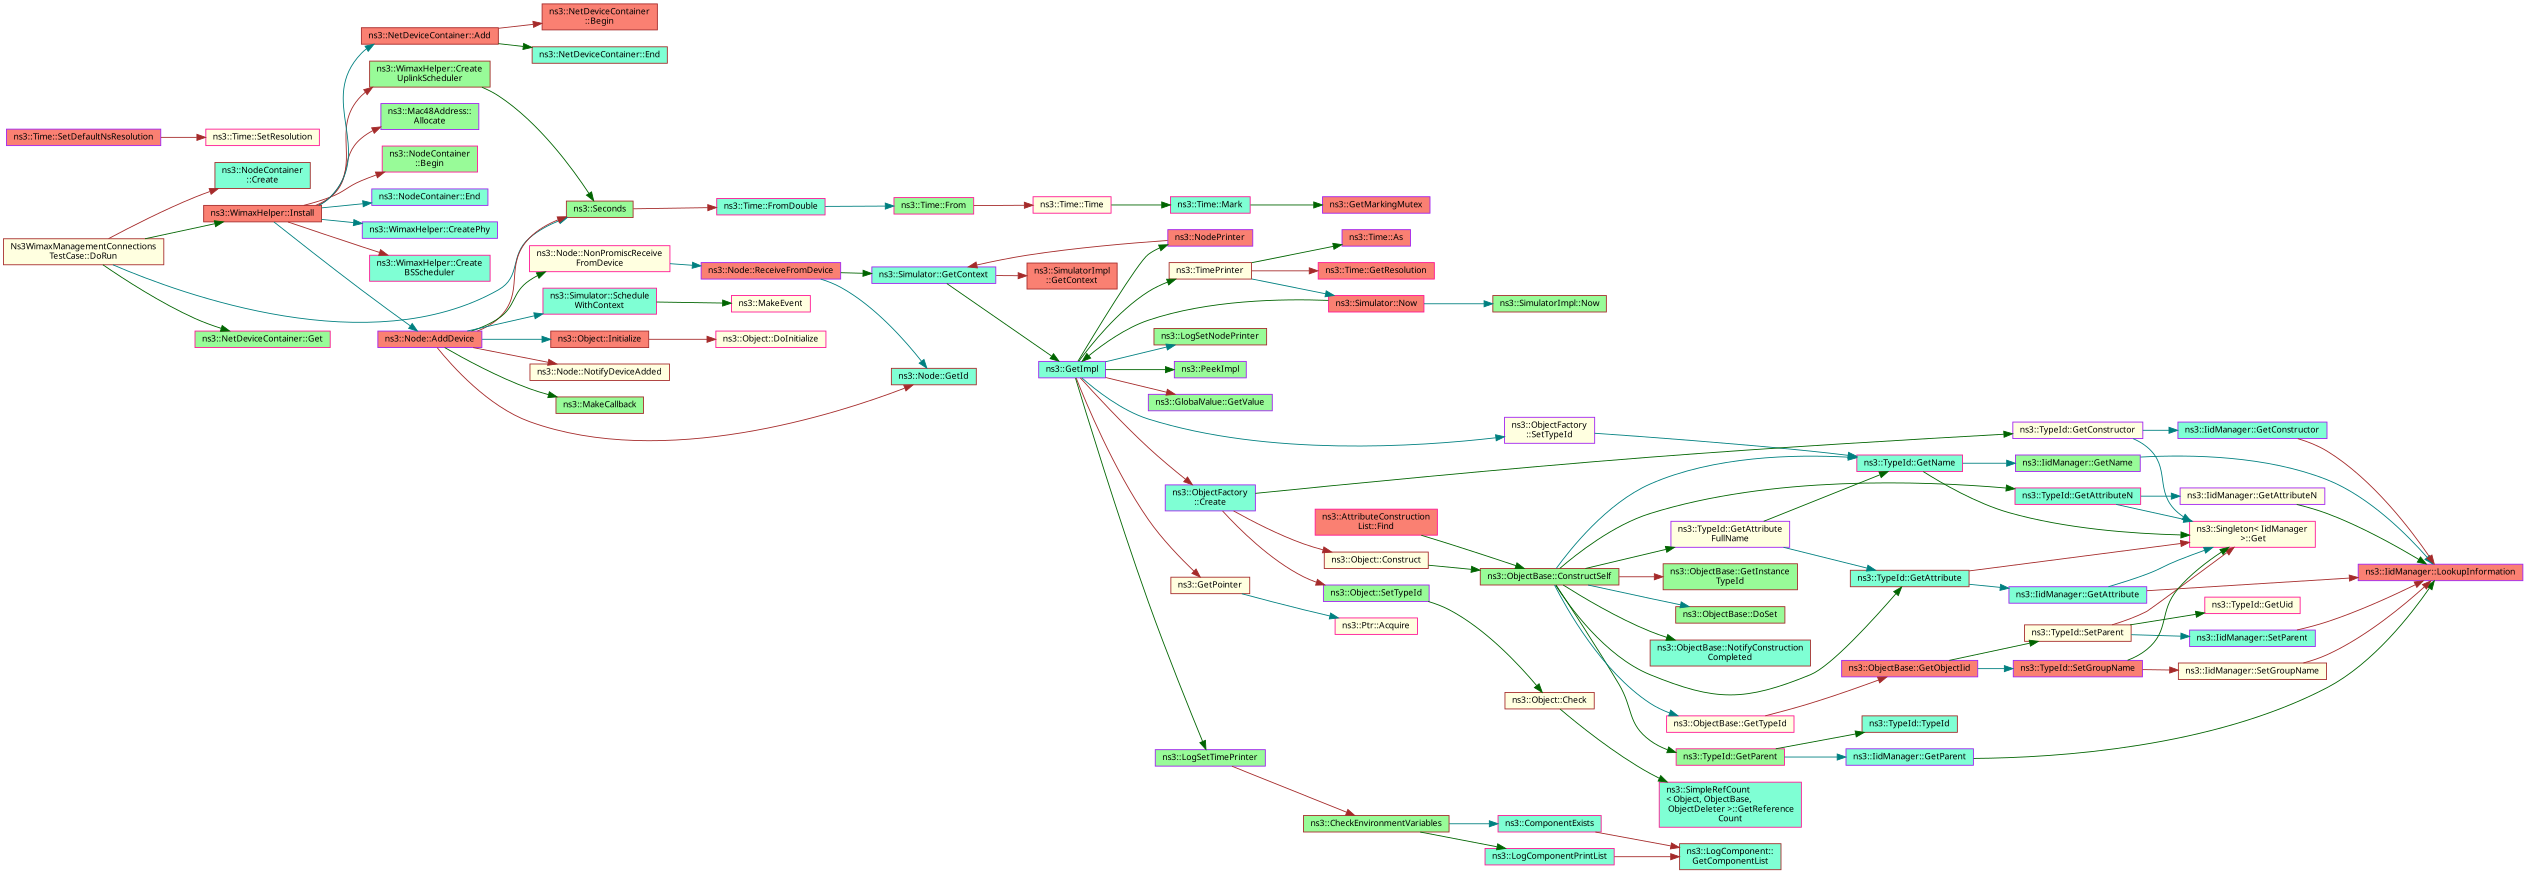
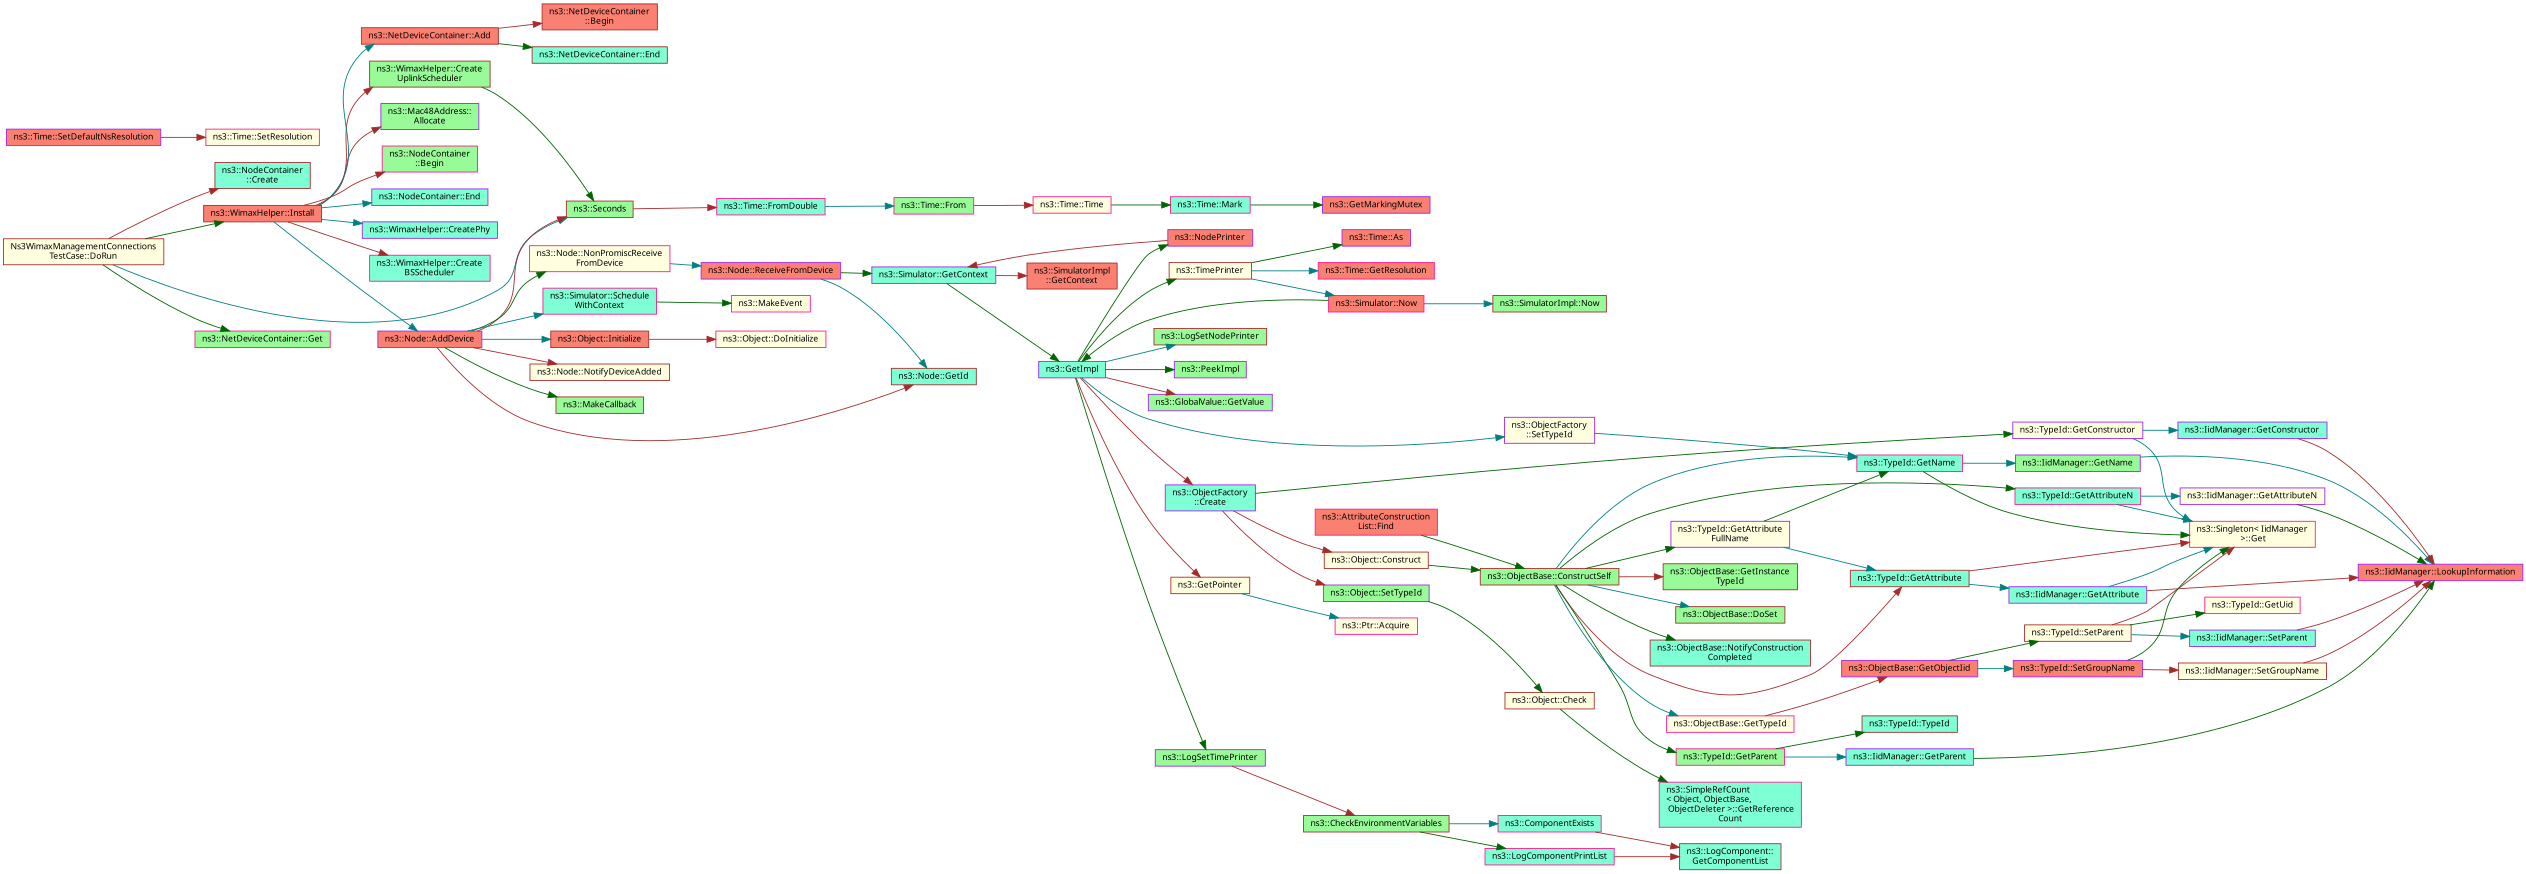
  digraph {
    fontname="Noto Sans"
    rankdir=LR
    node [color=brown fillcolor=aquamarine fontname="Noto Sans" fontsize=10 shape=record style=filled]
    edge [color=darkgreen fontname="Noto Sans" fontsize=10 labelfontname=Helvetica labelfontsize=10 style=solid]
    n1 [fillcolor=lightyellow fontcolor=black height=0.2 label="Ns3WimaxManagementConnections\lTestCase::DoRun" width=0.4]
    n2 [height=0.2 label="ns3::NodeContainer\l::Create" width=0.4]
    n3 [fillcolor=salmon height=0.2 label="ns3::WimaxHelper::Install" width=0.4]
    n4 [fillcolor=palegreen height=0.2 label="ns3::Seconds" width=0.4]
    n5 [color=deeppink fillcolor=palegreen height=0.2 label="ns3::NetDeviceContainer::Get" width=0.4]
    n6 [color=deeppink fillcolor=palegreen height=0.2 label="ns3::NodeContainer\l::Begin" width=0.4]
    n7 [color=purple height=0.2 label="ns3::NodeContainer::End" width=0.4]
    n8 [color=purple height=0.2 label="ns3::WimaxHelper::CreatePhy" width=0.4]
    n9 [fillcolor=palegreen height=0.2 label="ns3::WimaxHelper::Create\lUplinkScheduler" width=0.4]
    n10 [color=deeppink height=0.2 label="ns3::WimaxHelper::Create\lBSScheduler" width=0.4]
    n11 [color=purple fillcolor=palegreen height=0.2 label="ns3::Mac48Address::\lAllocate" width=0.4]
    n12 [color=purple fillcolor=salmon height=0.2 label="ns3::Node::AddDevice" width=0.4]
    n13 [fillcolor=salmon height=0.2 label="ns3::NetDeviceContainer::Add" width=0.4]
    n14 [color=deeppink height=0.2 label="ns3::Time::FromDouble" width=0.4]
    n15 [fillcolor=palegreen height=0.2 label="ns3::MakeCallback" width=0.4]
    n16 [color=deeppink fillcolor=lightyellow height=0.2 label="ns3::Node::NonPromiscReceive\lFromDevice" width=0.4]
    n17 [height=0.2 label="ns3::Node::GetId" width=0.4]
    n18 [color=deeppink height=0.2 label="ns3::Simulator::Schedule\lWithContext" width=0.4]
    n19 [fillcolor=salmon height=0.2 label="ns3::Object::Initialize" width=0.4]
    n20 [fillcolor=lightyellow height=0.2 label="ns3::Node::NotifyDeviceAdded" width=0.4]
    n21 [fillcolor=salmon height=0.2 label="ns3::NetDeviceContainer\l::Begin" width=0.4]
    n22 [height=0.2 label="ns3::NetDeviceContainer::End" width=0.4]
    n23 [color=deeppink fillcolor=palegreen height=0.2 label="ns3::Time::From" width=0.4]
    n24 [color=deeppink fillcolor=lightyellow height=0.2 label="ns3::Time::Time" width=0.4]
    n25 [color=deeppink height=0.2 label="ns3::Time::Mark" width=0.4]
    n26 [color=purple fillcolor=salmon height=0.2 label="ns3::GetMarkingMutex" width=0.4]
    n27 [color=purple fillcolor=salmon height=0.2 label="ns3::Node::ReceiveFromDevice" width=0.4]
    n28 [color=deeppink fillcolor=lightyellow height=0.2 label="ns3::MakeEvent" width=0.4]
    n29 [color=deeppink fillcolor=lightyellow height=0.2 label="ns3::Object::DoInitialize" width=0.4]
    n30 [color=purple height=0.2 label="ns3::Simulator::GetContext" width=0.4]
    n31 [color=purple height=0.2 label="ns3::GetImpl" width=0.4]
    n32 [fillcolor=salmon height=0.2 label="ns3::SimulatorImpl\l::GetContext" width=0.4]
    n33 [color=purple fillcolor=palegreen height=0.2 label="ns3::PeekImpl" width=0.4]
    n34 [color=purple fillcolor=palegreen height=0.2 label="ns3::GlobalValue::GetValue" width=0.4]
    n35 [color=purple fillcolor=lightyellow height=0.2 label="ns3::ObjectFactory\l::SetTypeId" width=0.4]
    n36 [fillcolor=lightyellow height=0.2 label="ns3::GetPointer" width=0.4]
    n37 [color=purple height=0.2 label="ns3::ObjectFactory\l::Create" width=0.4]
    n38 [color=purple fillcolor=palegreen height=0.2 label="ns3::LogSetTimePrinter" width=0.4]
    n39 [fillcolor=lightyellow height=0.2 label="ns3::TimePrinter" width=0.4]
    n40 [fillcolor=palegreen height=0.2 label="ns3::LogSetNodePrinter" width=0.4]
    n41 [color=purple fillcolor=salmon height=0.2 label="ns3::NodePrinter" width=0.4]
    n42 [color=deeppink height=0.2 label="ns3::TypeId::GetName" width=0.4]
    n43 [color=deeppink fillcolor=lightyellow height=0.2 label="ns3::Ptr::Acquire" width=0.4]
    n44 [color=purple fillcolor=lightyellow height=0.2 label="ns3::TypeId::GetConstructor" width=0.4]
    n45 [color=purple fillcolor=palegreen height=0.2 label="ns3::Object::SetTypeId" width=0.4]
    n46 [fillcolor=lightyellow height=0.2 label="ns3::Object::Construct" width=0.4]
    n47 [fillcolor=palegreen height=0.2 label="ns3::CheckEnvironmentVariables" width=0.4]
    n48 [color=deeppink fillcolor=salmon height=0.2 label="ns3::Time::GetResolution" width=0.4]
    n49 [color=deeppink fillcolor=salmon height=0.2 label="ns3::Simulator::Now" width=0.4]
    n50 [color=purple fillcolor=salmon height=0.2 label="ns3::Time::As" width=0.4]
    n51 [color=deeppink fillcolor=lightyellow height=0.2 label="ns3::Singleton\< IidManager\l \>::Get" width=0.4]
    n52 [color=purple fillcolor=palegreen height=0.2 label="ns3::IidManager::GetName" width=0.4]
    n53 [color=purple fillcolor=salmon height=0.2 label="ns3::IidManager::LookupInformation" width=0.4]
    n54 [color=purple height=0.2 label="ns3::IidManager::GetConstructor" width=0.4]
    n55 [fillcolor=lightyellow height=0.2 label="ns3::Object::Check" width=0.4]
    n56 [fillcolor=palegreen height=0.2 label="ns3::ObjectBase::ConstructSelf" width=0.4]
    n57 [color=deeppink height=0.2 label="ns3::SimpleRefCount\l\< Object, ObjectBase,\l ObjectDeleter \>::GetReference\lCount" width=0.4]
    n58 [fillcolor=palegreen height=0.2 label="ns3::ObjectBase::GetInstance\lTypeId" width=0.4]
    n59 [color=deeppink height=0.2 label="ns3::TypeId::GetAttributeN" width=0.4]
    n60 [height=0.2 label="ns3::TypeId::GetAttribute" width=0.4]
    n61 [fillcolor=palegreen height=0.2 label="ns3::ObjectBase::DoSet" width=0.4]
    n62 [color=purple fillcolor=lightyellow height=0.2 label="ns3::TypeId::GetAttribute\lFullName" width=0.4]
    n63 [color=deeppink fillcolor=palegreen height=0.2 label="ns3::TypeId::GetParent" width=0.4]
    n64 [color=deeppink fillcolor=lightyellow height=0.2 label="ns3::ObjectBase::GetTypeId" width=0.4]
    n65 [height=0.2 label="ns3::ObjectBase::NotifyConstruction\lCompleted" width=0.4]
    n66 [color=purple fillcolor=lightyellow height=0.2 label="ns3::IidManager::GetAttributeN" width=0.4]
    n67 [color=purple height=0.2 label="ns3::IidManager::GetAttribute" width=0.4]
    n68 [color=deeppink fillcolor=salmon height=0.2 label="ns3::AttributeConstruction\lList::Find" width=0.4]
    n69 [color=purple height=0.2 label="ns3::IidManager::GetParent" width=0.4]
    n70 [height=0.2 label="ns3::TypeId::TypeId" width=0.4]
    n71 [color=purple fillcolor=salmon height=0.2 label="ns3::ObjectBase::GetObjectIid" width=0.4]
    n72 [fillcolor=lightyellow height=0.2 label="ns3::TypeId::SetParent" width=0.4]
    n73 [color=purple fillcolor=salmon height=0.2 label="ns3::TypeId::SetGroupName" width=0.4]
    n74 [color=deeppink fillcolor=lightyellow height=0.2 label="ns3::TypeId::GetUid" width=0.4]
    n75 [color=purple height=0.2 label="ns3::IidManager::SetParent" width=0.4]
    n76 [fillcolor=lightyellow height=0.2 label="ns3::IidManager::SetGroupName" width=0.4]
    n77 [color=deeppink height=0.2 label="ns3::ComponentExists" width=0.4]
    n78 [color=deeppink height=0.2 label="ns3::LogComponentPrintList" width=0.4]
    n79 [height=0.2 label="ns3::LogComponent::\lGetComponentList" width=0.4]
    n80 [fillcolor=palegreen height=0.2 label="ns3::SimulatorImpl::Now" width=0.4]
    n81 [color=purple fillcolor=salmon height=0.2 label="ns3::Time::SetDefaultNsResolution" width=0.4]
    n82 [color=deeppink fillcolor=lightyellow height=0.2 label="ns3::Time::SetResolution" width=0.4]
    n1 -> n2 [color=brown]
    n1 -> n3
    n1 -> n4 [color=teal]
    n1 -> n5
    n3 -> n6 [color=brown]
    n3 -> n7 [color=teal]
    n3 -> n8 [color=teal]
    n3 -> n9 [color=brown]
    n3 -> n10 [color=brown]
    n3 -> n11 [color=brown]
    n3 -> n12 [color=teal]
    n3 -> n13 [color=teal]
    n4 -> n14 [color=brown]
    n9 -> n4
    n12 -> n4 [color=brown]
    n12 -> n15
    n12 -> n16
    n12 -> n17 [color=brown]
    n12 -> n18 [color=teal]
    n12 -> n19 [color=teal]
    n12 -> n20 [color=brown]
    n13 -> n21 [color=brown]
    n13 -> n22
    n14 -> n23 [color=teal]
    n16 -> n27 [color=teal]
    n18 -> n28
    n19 -> n29 [color=brown]
    n23 -> n24 [color=brown]
    n24 -> n25
    n25 -> n26
    n27 -> n17 [color=teal]
    n27 -> n30
    n30 -> n31
    n30 -> n32 [color=brown]
    n31 -> n33
    n31 -> n34 [color=brown]
    n31 -> n35 [color=teal]
    n31 -> n36 [color=brown]
    n31 -> n37 [color=brown]
    n31 -> n38
    n31 -> n39
    n31 -> n40 [color=teal]
    n31 -> n41
    n35 -> n42 [color=teal]
    n36 -> n43 [color=teal]
    n37 -> n44
    n37 -> n45 [color=brown]
    n37 -> n46 [color=brown]
    n38 -> n47 [color=brown]
-   n39 -> n48 [color=brown]
+   n39 -> n48 [color=teal]
    n39 -> n49 [color=teal]
    n39 -> n50
    n41 -> n30 [color=brown]
    n42 -> n51
    n42 -> n52 [color=teal]
    n44 -> n51 [color=teal]
    n44 -> n54 [color=teal]
    n45 -> n55
    n46 -> n56
    n47 -> n77 [color=teal]
    n47 -> n78
    n49 -> n31
    n49 -> n80 [color=teal]
    n52 -> n53 [color=teal]
    n54 -> n53 [color=brown]
    n55 -> n57
    n56 -> n42 [color=teal]
    n56 -> n58 [color=brown]
    n56 -> n59
-   n56 -> n60
+   n56 -> n60 [color=brown]
    n56 -> n61 [color=teal]
    n56 -> n62
    n56 -> n63
    n56 -> n64 [color=teal]
    n56 -> n65
    n59 -> n51 [color=teal]
    n59 -> n66 [color=teal]
    n60 -> n51 [color=brown]
    n60 -> n67 [color=teal]
    n62 -> n42
    n62 -> n60 [color=teal]
    n63 -> n69 [color=teal]
    n63 -> n70
    n64 -> n71 [color=brown]
    n66 -> n53
    n67 -> n51 [color=teal]
    n67 -> n53 [color=brown]
    n68 -> n56
    n69 -> n53
    n71 -> n72
    n71 -> n73 [color=teal]
    n72 -> n51 [color=brown]
    n72 -> n74
    n72 -> n75 [color=teal]
    n73 -> n51
    n73 -> n76 [color=brown]
    n75 -> n53 [color=brown]
    n76 -> n53 [color=brown]
    n77 -> n79 [color=brown]
    n78 -> n79 [color=brown]
    n81 -> n82 [color=brown]
  }
